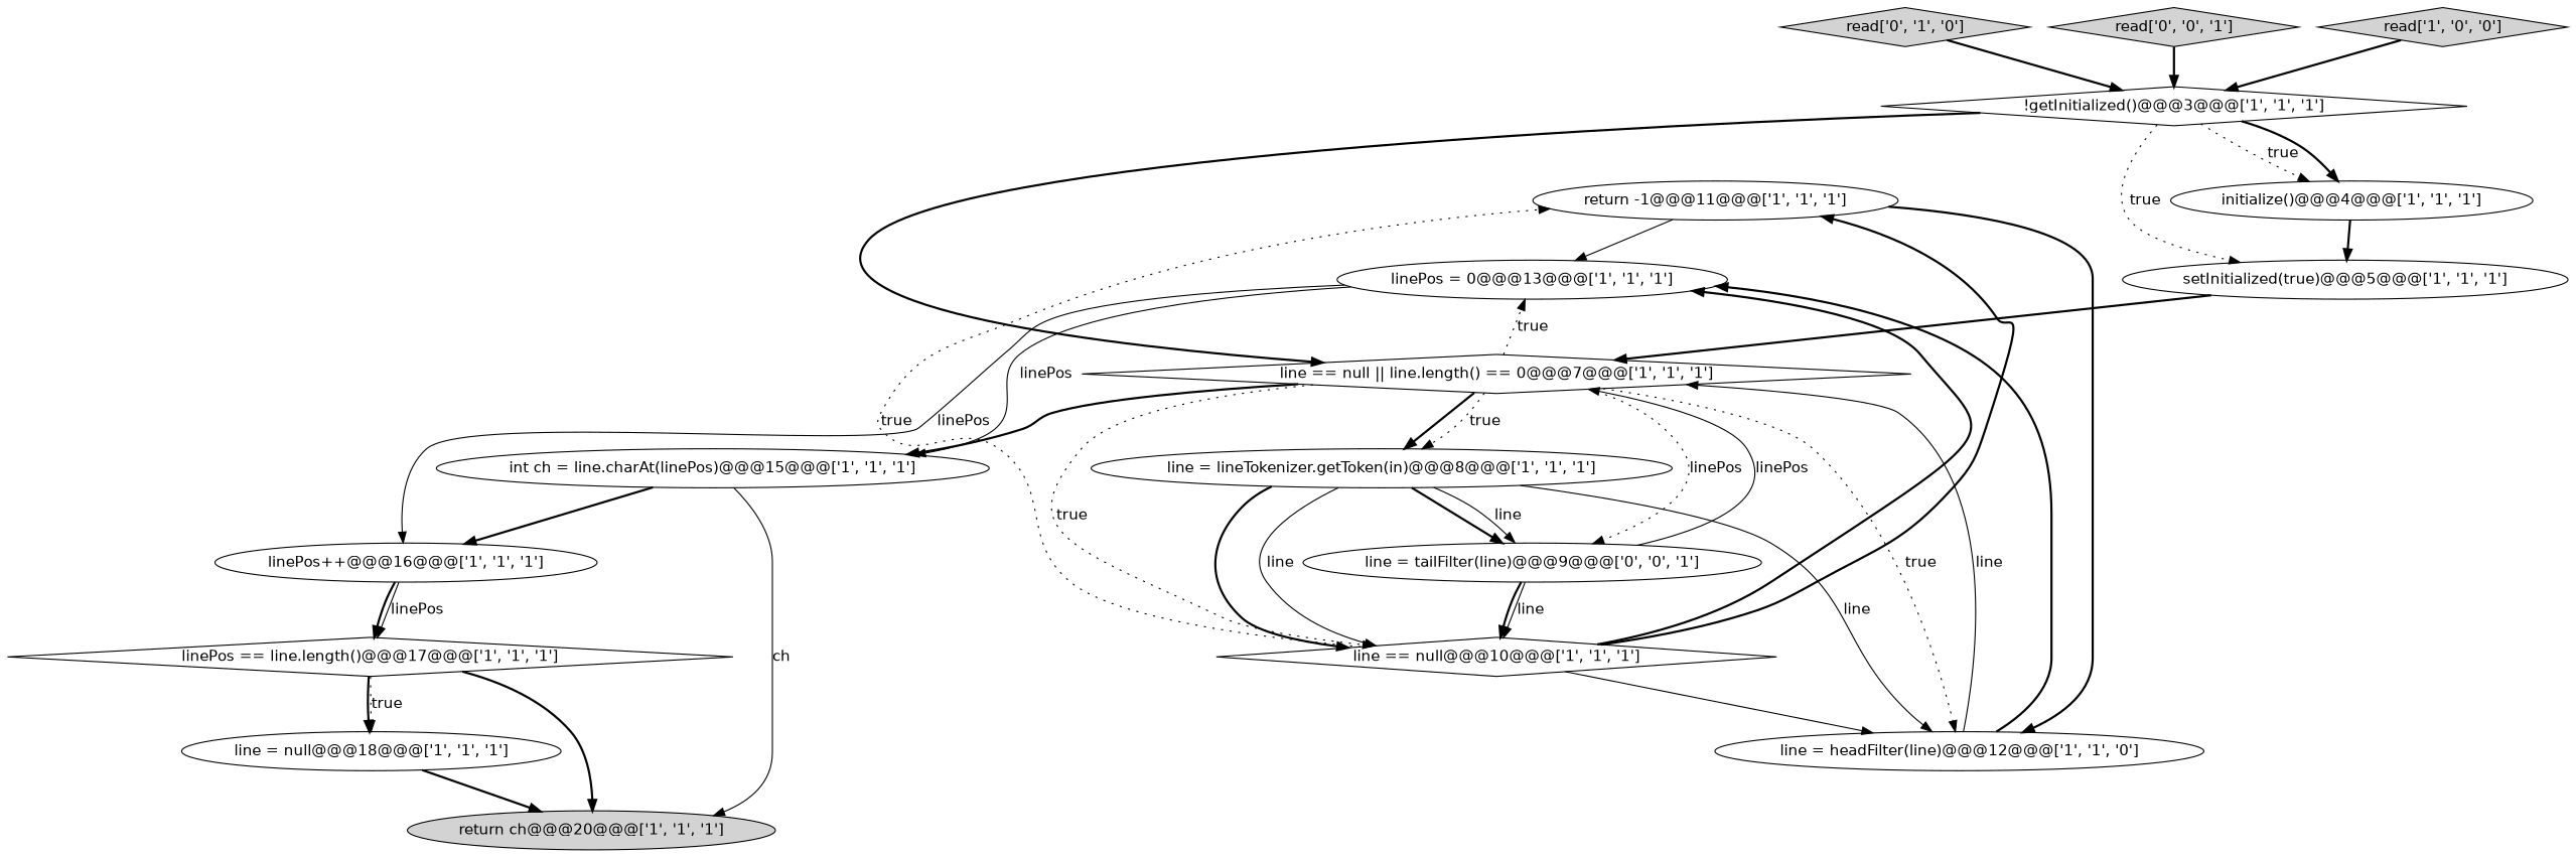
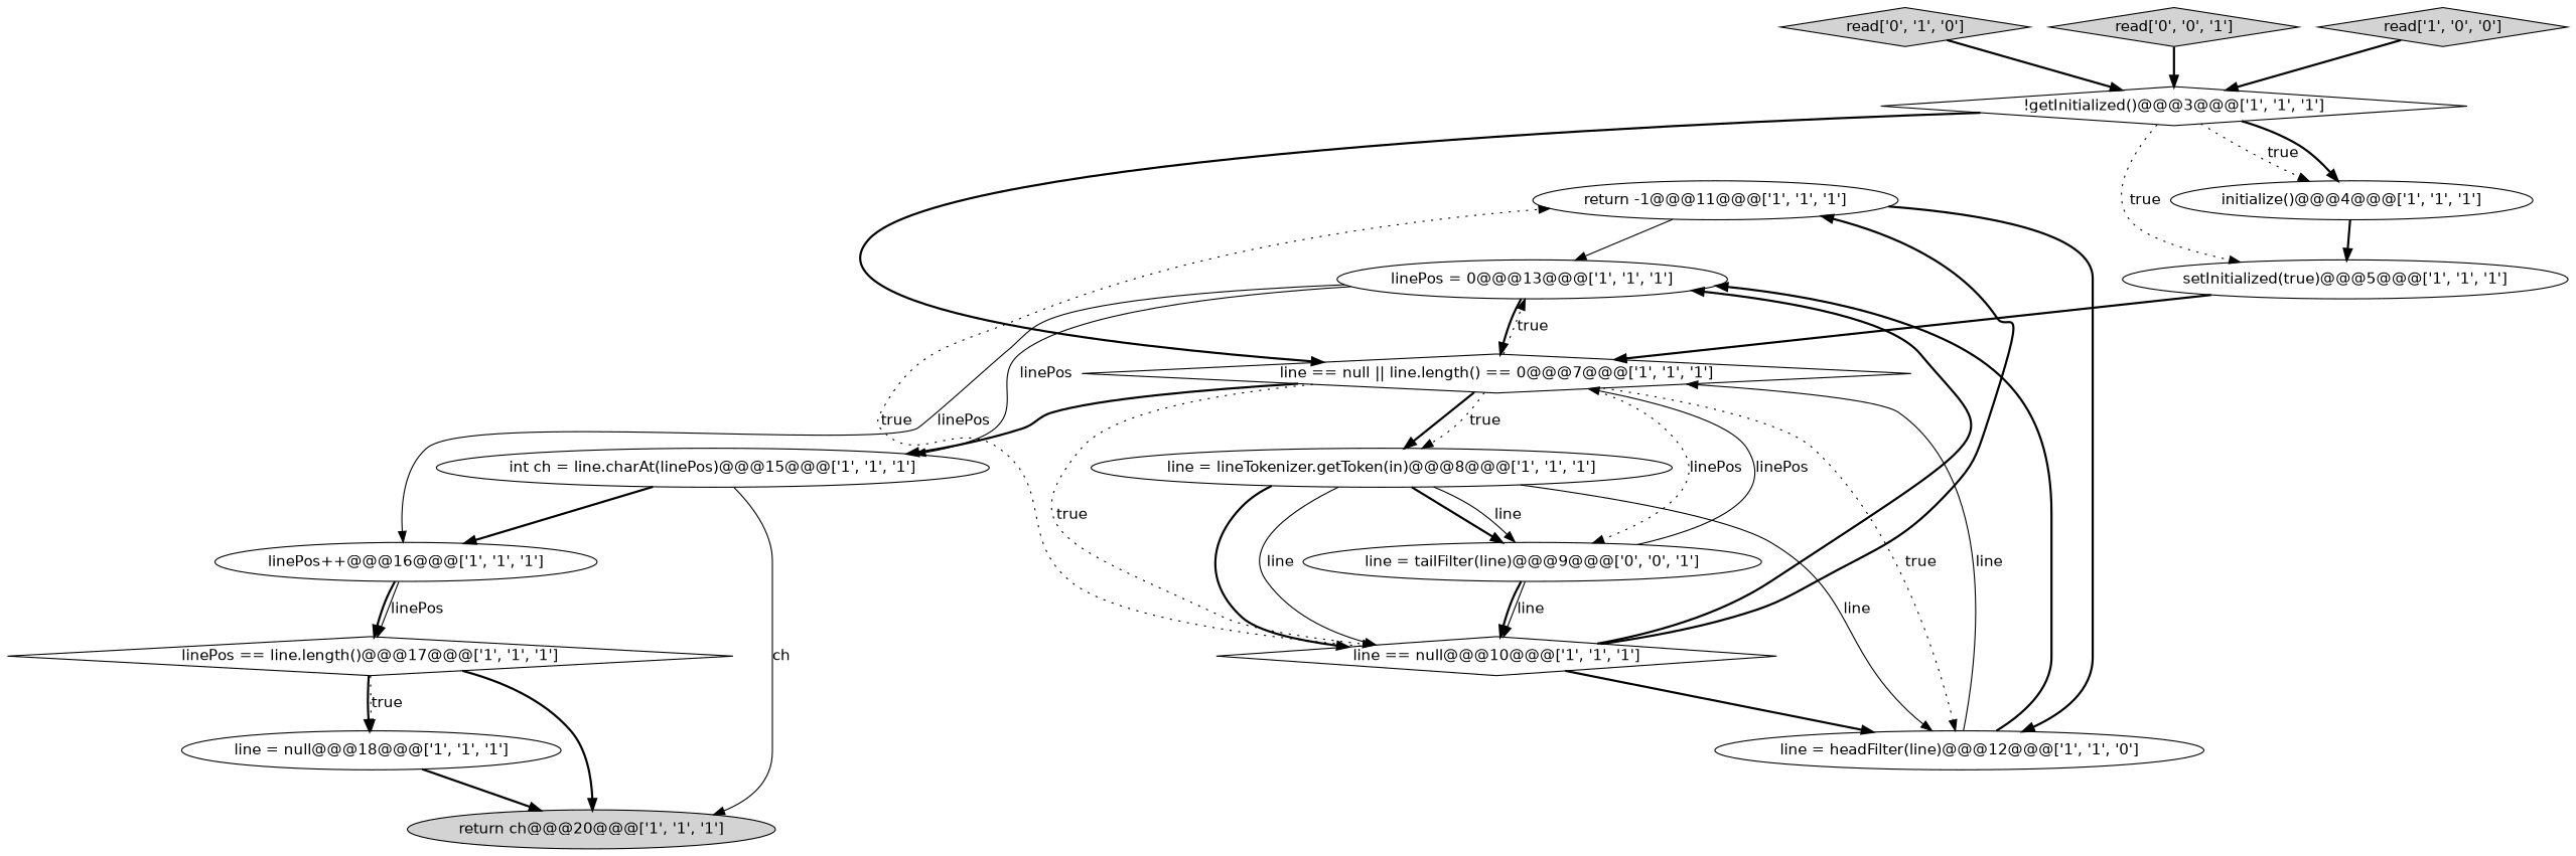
  digraph {
    fontname="DejaVu Sans"
    node [fillcolor=white fontname="DejaVu Sans" shape=ellipse style=filled]
    edge [fontname="DejaVu Sans" style=bold]
    n1 [label="return -1@@@11@@@['1', '1', '1']"]
    n2 [label="linePos = 0@@@13@@@['1', '1', '1']"]
    n3 [label="line = headFilter(line)@@@12@@@['1', '1', '0']"]
    n4 [label="line == null || line.length() == 0@@@7@@@['1', '1', '1']" shape=diamond]
    n5 [label="int ch = line.charAt(linePos)@@@15@@@['1', '1', '1']"]
    n6 [label="linePos++@@@16@@@['1', '1', '1']"]
    n7 [label="line = tailFilter(line)@@@9@@@['0', '0', '1']"]
    n8 [label="line == null@@@10@@@['1', '1', '1']" shape=diamond]
    n9 [label="line = lineTokenizer.getToken(in)@@@8@@@['1', '1', '1']"]
    n10 [label="initialize()@@@4@@@['1', '1', '1']"]
    n11 [label="setInitialized(true)@@@5@@@['1', '1', '1']"]
    n12 [fillcolor=lightgray label="return ch@@@20@@@['1', '1', '1']"]
    n13 [label="linePos == line.length()@@@17@@@['1', '1', '1']" shape=diamond]
    n14 [label="line = null@@@18@@@['1', '1', '1']"]
    n15 [fillcolor=lightgray label="read['0', '1', '0']" shape=diamond]
    n16 [label="!getInitialized()@@@3@@@['1', '1', '1']" shape=diamond]
    n17 [fillcolor=lightgray label="read['0', '0', '1']" shape=diamond]
    n18 [fillcolor=lightgray label="read['1', '0', '0']" shape=diamond]
    n1 -> n2 [style=solid]
    n1 -> n3
+   n2 -> n4
    n2 -> n5 [label=linePos style=solid]
    n2 -> n6 [label=linePos style=solid]
    n3 -> n2
    n3 -> n4 [label=line style=solid]
    n4 -> n2 [label=true style=dotted]
    n4 -> n3 [label=true style=dotted]
    n4 -> n5
    n4 -> n7 [label=linePos style=dotted]
    n4 -> n8 [label=true style=dotted]
    n4 -> n9
    n4 -> n9 [label=true style=dotted]
    n5 -> n6
    n5 -> n12 [label=ch style=solid]
    n6 -> n13
    n6 -> n13 [label=linePos style=solid]
    n7 -> n4 [label=linePos style=solid]
    n7 -> n8 [label=line style=solid]
    n7 -> n8
    n8 -> n1 [label=true style=dotted]
    n8 -> n1
    n8 -> n2
-   n8 -> n3 [style=solid]
+   n8 -> n3
    n9 -> n3 [label=line style=solid]
    n9 -> n7
    n9 -> n7 [label=line style=solid]
    n9 -> n8
    n9 -> n8 [label=line style=solid]
    n10 -> n11
    n11 -> n4
    n13 -> n12
    n13 -> n14 [label=true style=dotted]
    n13 -> n14
    n14 -> n12
    n15 -> n16
    n16 -> n4
    n16 -> n10 [label=true style=dotted]
    n16 -> n10
    n16 -> n11 [label=true style=dotted]
    n17 -> n16
    n18 -> n16
  }
